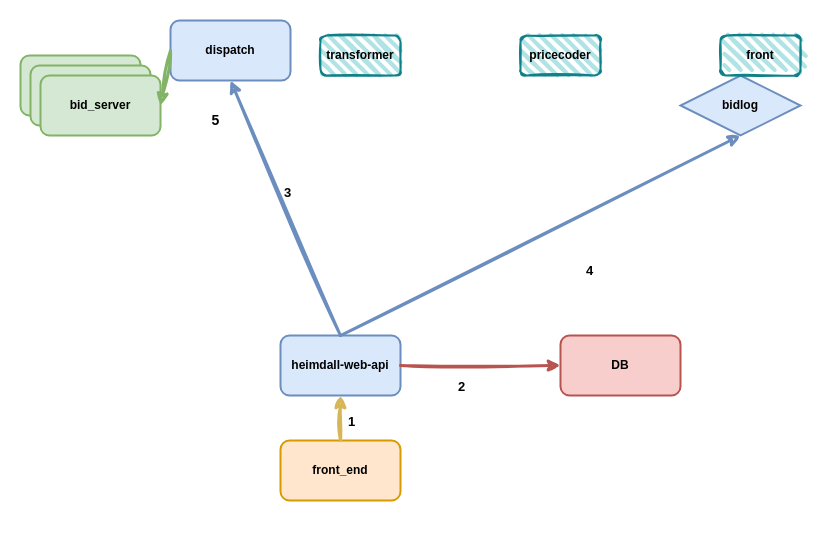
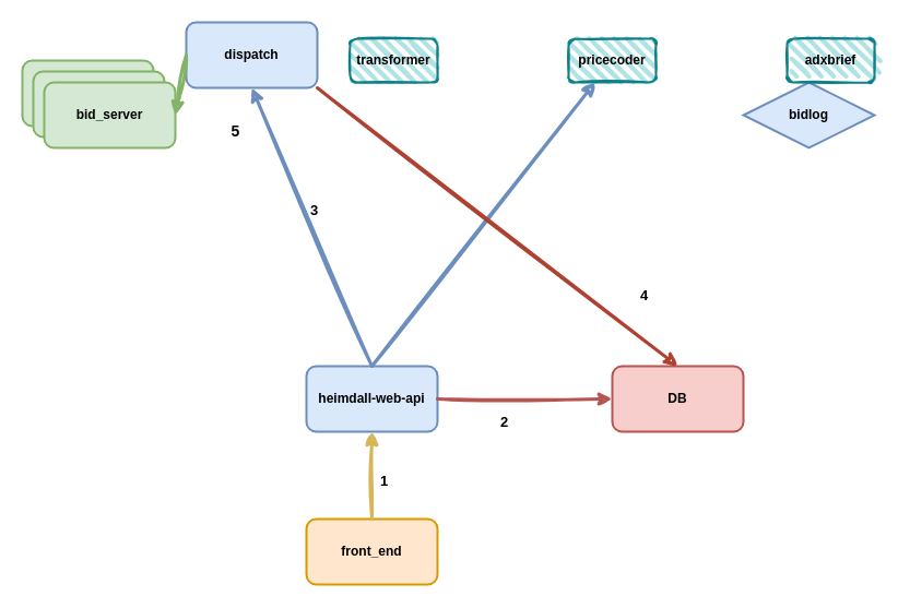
  <mxCell id="0" />
  <mxCell id="1" parent="0" />
  <mxCell id="2" value="&lt;b&gt;heimdall-web-api&lt;/b&gt;" style="rounded=1;whiteSpace=wrap;html=1;strokeWidth=2;fillWeight=4;hachureGap=8;hachureAngle=45;fillColor=#dae8fc;shadow=0;strokeColor=#6c8ebf;" vertex="1" parent="1"><mxGeometry x="280" y="335" width="120" height="60" as="geometry" /></mxCell>
  <mxCell id="3" value="&lt;b&gt;dispatch&lt;/b&gt;" style="rounded=1;whiteSpace=wrap;html=1;strokeWidth=2;fillWeight=4;hachureGap=8;hachureAngle=45;fillColor=#dae8fc;shadow=0;strokeColor=#6c8ebf;" vertex="1" parent="1"><mxGeometry x="170" y="20" width="120" height="60" as="geometry" /></mxCell>
  <mxCell id="4" value="&lt;b&gt;bidlog&lt;br&gt;&lt;/b&gt;" style="rhombus;whiteSpace=wrap;html=1;strokeWidth=2;fillWeight=4;hachureGap=8;hachureAngle=45;fillColor=#dae8fc;shadow=0;strokeColor=#6c8ebf;" vertex="1" parent="1"><mxGeometry x="680" y="75" width="120" height="60" as="geometry" /></mxCell>
  <mxCell id="5" value="&lt;b&gt;bid_server&lt;br&gt;&lt;/b&gt;" style="rounded=1;whiteSpace=wrap;html=1;strokeWidth=2;fillWeight=4;hachureGap=8;hachureAngle=45;fillColor=#d5e8d4;shadow=0;strokeColor=#82b366;" vertex="1" parent="1"><mxGeometry x="20" y="55" width="120" height="60" as="geometry" /></mxCell>
  <mxCell id="6" value="&lt;b&gt;bid_server&lt;br&gt;&lt;/b&gt;" style="rounded=1;whiteSpace=wrap;html=1;strokeWidth=2;fillWeight=4;hachureGap=8;hachureAngle=45;fillColor=#d5e8d4;shadow=0;strokeColor=#82b366;" vertex="1" parent="1"><mxGeometry x="30" y="65" width="120" height="60" as="geometry" /></mxCell>
  <mxCell id="7" value="&lt;b&gt;bid_server&lt;br&gt;&lt;/b&gt;" style="rounded=1;whiteSpace=wrap;html=1;strokeWidth=2;fillWeight=4;hachureGap=8;hachureAngle=45;fillColor=#d5e8d4;shadow=0;strokeColor=#82b366;" vertex="1" parent="1"><mxGeometry x="40" y="75" width="120" height="60" as="geometry" /></mxCell>
  <mxCell id="8" value="" style="endArrow=classic;html=1;rounded=0;sketch=1;curveFitting=1;jiggle=2;fillColor=#dae8fc;strokeColor=#6c8ebf;strokeWidth=3;entryX=0.5;entryY=1;entryDx=0;entryDy=0;exitX=0.5;exitY=0;exitDx=0;exitDy=0;" edge="1" parent="1" source="2" target="3"><mxGeometry width="50" height="50" relative="1" as="geometry"><mxPoint x="320" y="295" as="sourcePoint" /><mxPoint x="370" y="245" as="targetPoint" /></mxGeometry></mxCell>
  <mxCell id="9" value="3" style="edgeLabel;html=1;align=center;verticalAlign=middle;resizable=0;points=[];fontSize=13;fontStyle=1" vertex="1" connectable="0" parent="8"><mxGeometry x="0.15" y="-3" relative="1" as="geometry"><mxPoint x="7" y="5" as="offset" /></mxGeometry></mxCell>
- <mxCell id="10" value="" style="endArrow=classic;html=1;rounded=0;sketch=1;curveFitting=1;jiggle=2;fillColor=#dae8fc;strokeColor=#6c8ebf;strokeWidth=3;entryX=0.5;entryY=1;entryDx=0;entryDy=0;exitX=0.5;exitY=0;exitDx=0;exitDy=0;" edge="1" parent="1" source="2" target="4"><mxGeometry width="50" height="50" relative="1" as="geometry"><mxPoint x="550" y="325" as="sourcePoint" /><mxPoint x="550" y="145" as="targetPoint" /></mxGeometry></mxCell>
+ <mxCell id="10" value="" style="endArrow=classic;html=1;rounded=0;sketch=1;curveFitting=1;jiggle=2;fillColor=#dae8fc;strokeColor=#6c8ebf;strokeWidth=3;exitX=0.5;exitY=0;exitDx=0;exitDy=0;" edge="1" parent="1" source="2" target="19"><mxGeometry width="50" height="50" relative="1" as="geometry"><mxPoint x="550" y="325" as="sourcePoint" /><mxPoint x="550" y="145" as="targetPoint" /></mxGeometry></mxCell>
  <mxCell id="11" value="&lt;b&gt;DB&lt;br&gt;&lt;/b&gt;" style="rounded=1;whiteSpace=wrap;html=1;strokeWidth=2;fillWeight=4;hachureGap=8;hachureAngle=45;fillColor=#f8cecc;shadow=0;strokeColor=#b85450;" vertex="1" parent="1"><mxGeometry x="560" y="335" width="120" height="60" as="geometry" /></mxCell>
  <mxCell id="12" value="" style="endArrow=classic;html=1;rounded=0;sketch=1;curveFitting=1;jiggle=2;fillColor=#f8cecc;strokeColor=#b85450;strokeWidth=3;exitX=1;exitY=0.5;exitDx=0;exitDy=0;" edge="1" parent="1" source="2" target="11"><mxGeometry width="50" height="50" relative="1" as="geometry"><mxPoint x="470" y="355" as="sourcePoint" /><mxPoint x="750" y="145" as="targetPoint" /></mxGeometry></mxCell>
  <mxCell id="13" value="2" style="edgeLabel;html=1;align=center;verticalAlign=middle;resizable=0;points=[];fontSize=13;fontStyle=1" vertex="1" connectable="0" parent="12"><mxGeometry y="2" relative="1" as="geometry"><mxPoint x="-20" y="22" as="offset" /></mxGeometry></mxCell>
- <mxCell id="14" value="&lt;b&gt;front_end&lt;br&gt;&lt;/b&gt;" style="rounded=1;whiteSpace=wrap;html=1;strokeWidth=2;fillWeight=4;hachureGap=8;hachureAngle=45;fillColor=#ffe6cc;shadow=0;strokeColor=#d79b00;" vertex="1" parent="1"><mxGeometry x="280" y="440" width="120" height="60" as="geometry" /></mxCell>
+ <mxCell id="14" value="&lt;b&gt;front_end&lt;br&gt;&lt;/b&gt;" style="rounded=1;whiteSpace=wrap;html=1;strokeWidth=2;fillWeight=4;hachureGap=8;hachureAngle=45;fillColor=#ffe6cc;shadow=0;strokeColor=#d79b00;" vertex="1" parent="1"><mxGeometry x="280" y="475" width="120" height="60" as="geometry" /></mxCell>
  <mxCell id="15" value="" style="endArrow=classic;html=1;rounded=0;sketch=1;curveFitting=1;jiggle=2;fillColor=#fff2cc;strokeColor=#d6b656;strokeWidth=3;entryX=0.5;entryY=1;entryDx=0;entryDy=0;" edge="1" parent="1" source="14" target="2"><mxGeometry width="50" height="50" relative="1" as="geometry"><mxPoint x="350" y="345" as="sourcePoint" /><mxPoint x="750" y="145" as="targetPoint" /></mxGeometry></mxCell>
  <mxCell id="16" value="1" style="edgeLabel;html=1;align=center;verticalAlign=middle;resizable=0;points=[];fontSize=13;fontStyle=1" vertex="1" connectable="0" parent="15"><mxGeometry x="-0.1" y="-1" relative="1" as="geometry"><mxPoint x="9" as="offset" /></mxGeometry></mxCell>
  <mxCell id="17" value="" style="endArrow=classic;html=1;rounded=0;sketch=1;curveFitting=1;jiggle=2;fillColor=#d5e8d4;strokeColor=#82b366;strokeWidth=3;exitX=0;exitY=0.5;exitDx=0;exitDy=0;entryX=1;entryY=0.5;entryDx=0;entryDy=0;" edge="1" parent="1" source="3" target="7"><mxGeometry width="50" height="50" relative="1" as="geometry"><mxPoint x="350" y="345" as="sourcePoint" /><mxPoint x="550" y="145" as="targetPoint" /></mxGeometry></mxCell>
  <mxCell id="18" value="transformer" style="rounded=1;whiteSpace=wrap;html=1;strokeWidth=2;fillWeight=4;hachureGap=8;hachureAngle=45;fillColor=#b0e3e6;sketch=1;shadow=0;strokeColor=#0e8088;fontStyle=1" vertex="1" parent="1"><mxGeometry x="320" y="35" width="80" height="40" as="geometry" /></mxCell>
  <mxCell id="19" value="pricecoder" style="rounded=1;whiteSpace=wrap;html=1;strokeWidth=2;fillWeight=4;hachureGap=8;hachureAngle=45;fillColor=#b0e3e6;sketch=1;shadow=0;strokeColor=#0e8088;fontStyle=1" vertex="1" parent="1"><mxGeometry x="520" y="35" width="80" height="40" as="geometry" /></mxCell>
- <mxCell id="20" value="front" style="rounded=1;whiteSpace=wrap;html=1;strokeWidth=2;fillWeight=4;hachureGap=8;hachureAngle=45;fillColor=#b0e3e6;sketch=1;shadow=0;strokeColor=#0e8088;fontStyle=1" vertex="1" parent="1"><mxGeometry x="720" y="35" width="80" height="40" as="geometry" /></mxCell>
+ <mxCell id="20" value="adxbrief" style="rounded=1;whiteSpace=wrap;html=1;strokeWidth=2;fillWeight=4;hachureGap=8;hachureAngle=45;fillColor=#b0e3e6;sketch=1;shadow=0;strokeColor=#0e8088;fontStyle=1" vertex="1" parent="1"><mxGeometry x="720" y="35" width="80" height="40" as="geometry" /></mxCell>
+ <mxCell id="21" value="" style="endArrow=classic;html=1;rounded=0;sketch=1;curveFitting=1;jiggle=2;fillColor=#fad9d5;strokeColor=#ae4132;strokeWidth=3;entryX=0.5;entryY=0;entryDx=0;entryDy=0;exitX=1;exitY=1;exitDx=0;exitDy=0;" edge="1" parent="1" source="3" target="11"><mxGeometry width="50" height="50" relative="1" as="geometry"><mxPoint x="350" y="345" as="sourcePoint" /><mxPoint x="750" y="145" as="targetPoint" /></mxGeometry></mxCell>
  <mxCell id="22" value="4" style="text;html=1;align=center;verticalAlign=middle;resizable=0;points=[];autosize=1;strokeColor=none;fillColor=none;fontSize=13;fontStyle=1" vertex="1" parent="1"><mxGeometry x="574" y="255" width="30" height="30" as="geometry" /></mxCell>
  <mxCell id="23" value="5" style="text;html=1;align=center;verticalAlign=middle;resizable=0;points=[];autosize=1;strokeColor=none;fillColor=none;fontSize=14;fontStyle=1" vertex="1" parent="1"><mxGeometry x="200" y="105" width="30" height="30" as="geometry" /></mxCell>
